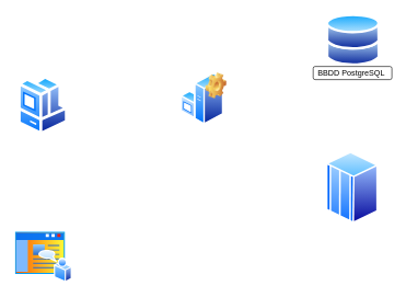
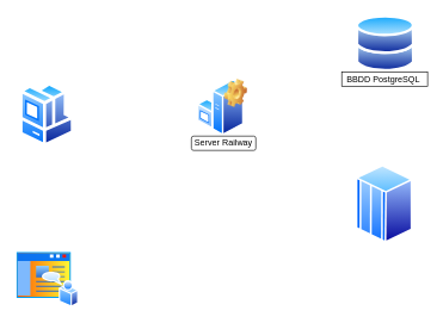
  <mxCell id="0" />
  <mxCell id="1" parent="0" />
  <mxCell id="2" value="" style="group;movable=0;resizable=0;rotatable=0;deletable=0;editable=0;locked=1;connectable=0;" parent="1" vertex="1" connectable="0"><mxGeometry x="47" y="70" width="90" height="100" as="geometry" /></mxCell>
  <mxCell id="3" value="" style="group" vertex="1" connectable="0" parent="1"><mxGeometry x="267" y="110" width="90" height="100" as="geometry" /></mxCell>
  <mxCell id="4" value="" style="group" parent="3" vertex="1" connectable="0"><mxGeometry x="8" width="70" height="80" as="geometry" /></mxCell>
  <mxCell id="5" value="" style="image;aspect=fixed;perimeter=ellipsePerimeter;html=1;align=center;shadow=0;dashed=0;spacingTop=3;image=img/lib/active_directory/windows_server.svg;" parent="4" vertex="1"><mxGeometry width="65.6" height="80" as="geometry" /></mxCell>
  <mxCell id="6" value="" style="shape=image;html=1;verticalLabelPosition=bottom;verticalAlign=top;imageAspect=0;image=img/clipart/Gear_128x128.png" parent="4" vertex="1"><mxGeometry x="38.182" width="31.818" height="40" as="geometry" /></mxCell>
+ <mxCell id="7" value="Server Railway" style="rounded=1;whiteSpace=wrap;html=1;" vertex="1" parent="3"><mxGeometry y="80" width="90" height="20" as="geometry" /></mxCell>
  <mxCell id="8" value="" style="group" vertex="1" connectable="0" parent="1"><mxGeometry x="477" y="20" width="120" height="100.6" as="geometry" /></mxCell>
  <mxCell id="9" value="" style="image;aspect=fixed;perimeter=ellipsePerimeter;html=1;align=center;shadow=0;dashed=0;spacingTop=3;image=img/lib/active_directory/databases.svg;" parent="8" vertex="1"><mxGeometry x="20" width="82.24" height="80.6" as="geometry" /></mxCell>
- <mxCell id="10" value="BBDD PostgreSQL&amp;nbsp;" style="rounded=1;whiteSpace=wrap;html=1;" vertex="1" parent="8"><mxGeometry y="80.6" width="120" height="20" as="geometry" /></mxCell>
+ <mxCell id="10" value="BBDD PostgreSQL&amp;nbsp;" style="whiteSpace=wrap;html=1;rounded=0;" vertex="1" parent="8"><mxGeometry y="80.6" width="120" height="20" as="geometry" /></mxCell>
  <mxCell id="11" value="" style="image;aspect=fixed;perimeter=ellipsePerimeter;html=1;align=center;shadow=0;dashed=0;spacingTop=3;image=img/lib/active_directory/mainframe_host.svg;" vertex="1" parent="1"><mxGeometry x="497" y="230" width="79.2" height="110" as="geometry" /></mxCell>
  <mxCell id="12" value="" style="image;aspect=fixed;perimeter=ellipsePerimeter;html=1;align=center;shadow=0;dashed=0;spacingTop=3;image=img/lib/active_directory/workstation_client.svg;" vertex="1" parent="1"><mxGeometry x="27" y="115" width="76.5" height="90" as="geometry" /></mxCell>
  <mxCell id="13" value="" style="image;aspect=fixed;perimeter=ellipsePerimeter;html=1;align=center;shadow=0;dashed=0;spacingTop=3;image=img/lib/active_directory/home_page.svg;" vertex="1" parent="1"><mxGeometry x="20.81" y="350" width="88.89" height="80" as="geometry" /></mxCell>
